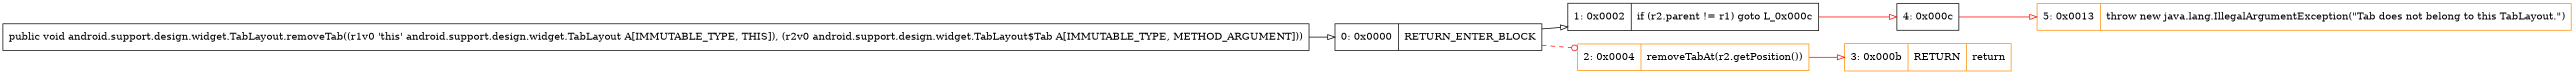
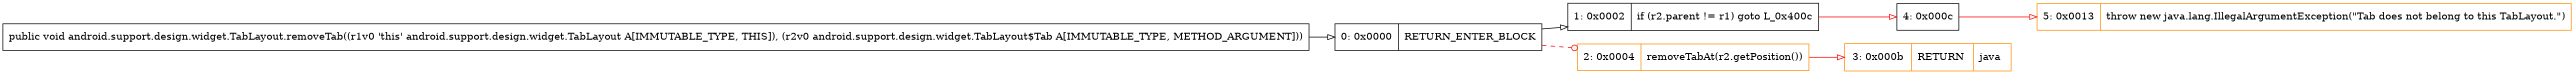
  digraph {
    rankdir=LR
    node [color=black shape=record]
    edge [arrowhead=onormal color=red]
    n1 [label="{0\:\ 0x0000|RETURN_ENTER_BLOCK\l}"]
-   n2 [label="{1\:\ 0x0002|if (r2.parent != r1) goto L_0x000c\l}"]
+   n2 [label="{1\:\ 0x0002|if (r2.parent != r1) goto L_0x400c\l}"]
    n3 [color=darkorange label="{2\:\ 0x0004|removeTabAt(r2.getPosition())\l}"]
    n4 [label="{4\:\ 0x000c}"]
-   n5 [color=darkorange label="{3\:\ 0x000b|RETURN\l|return\l}"]
+   n5 [color=darkorange label="{3\:\ 0x000b|RETURN\l|java\l}"]
    n6 [color=darkorange label="{5\:\ 0x0013|throw new java.lang.IllegalArgumentException(\"Tab does not belong to this TabLayout.\")\l}"]
    n7 [label="{public void android.support.design.widget.TabLayout.removeTab((r1v0 'this' android.support.design.widget.TabLayout A[IMMUTABLE_TYPE, THIS]), (r2v0 android.support.design.widget.TabLayout$Tab A[IMMUTABLE_TYPE, METHOD_ARGUMENT])) }"]
    n1 -> n2 [color=black]
    n1 -> n3 [arrowhead=odot style=dashed]
    n2 -> n4
    n3 -> n5
    n4 -> n6
    n7 -> n1 [color=black]
  }
